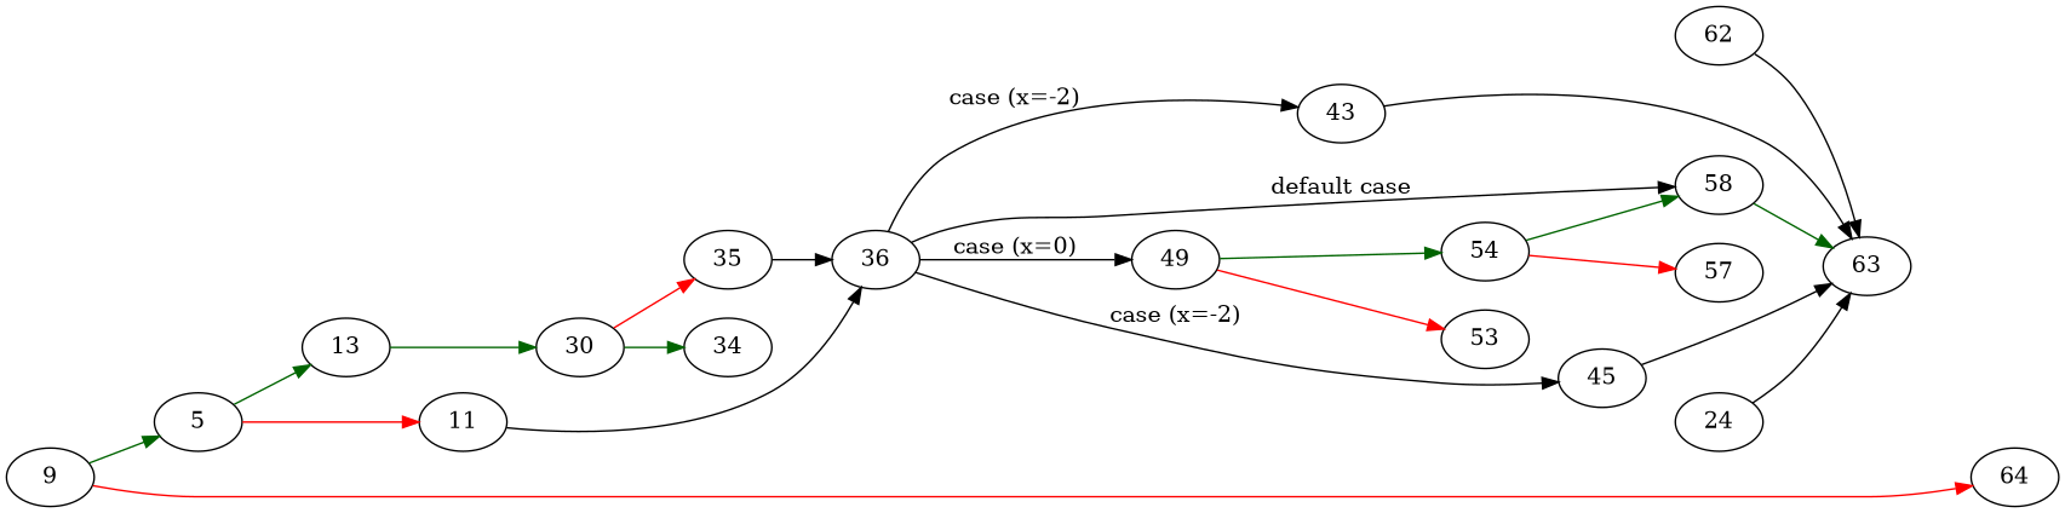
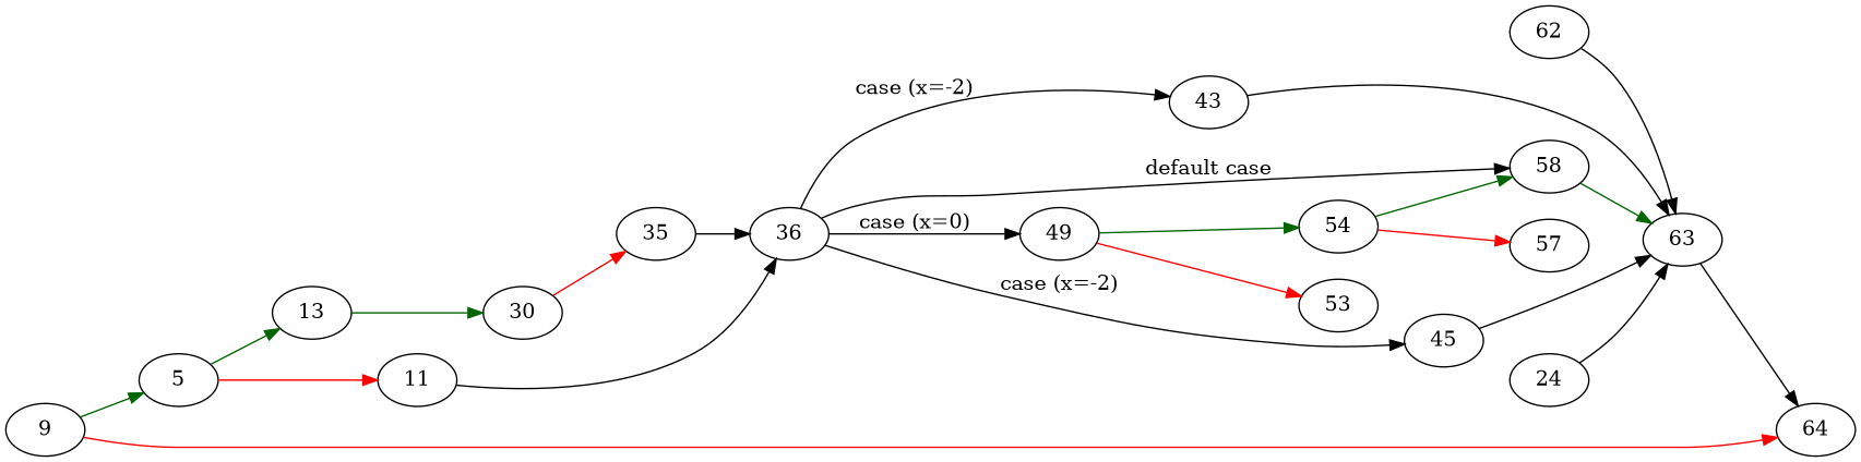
  strict digraph {
    rankdir=LR
    n1 [entry=true label=9]
    5
    64
    13
    11
    30
    36
-   34
    35
    24
    63
    43
    45
    49
    58
    54
    53
    57
    62
    n1 -> 5 [color=darkgreen cond=true]
    n1 -> 64 [color=red cond=false]
    5 -> 13 [color=darkgreen cond=true]
    5 -> 11 [color=red cond=false]
    13 -> 30 [color=darkgreen cond=true]
    11 -> 36
-   30 -> 34 [color=darkgreen cond=true]
    30 -> 35 [color=red cond=false]
    36 -> 43 [cond="case (x=-1)" label="case (x=-2)"]
    36 -> 45 [cond="case (x=-2)" label="case (x=-2)"]
    36 -> 49 [cond="case (x=0)" label="case (x=0)"]
    36 -> 58 [cond="default case" label="default case"]
    35 -> 36
    24 -> 63
+   63 -> 64
    43 -> 63
    45 -> 63
    49 -> 54 [color=darkgreen cond=true]
    49 -> 53 [color=red cond=false]
    58 -> 63 [color=darkgreen cond=true]
    54 -> 58 [color=darkgreen cond=true]
    54 -> 57 [color=red cond=false]
    62 -> 63
  }
